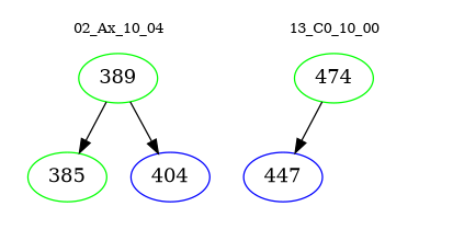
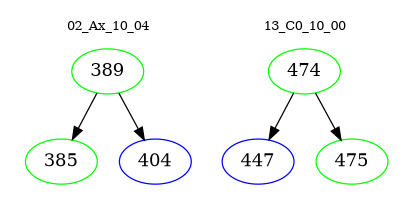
  digraph {
    node [color=green]
    edge [color=black]
    n1 [label=389]
    n2 [label=385]
    n3 [color=blue label=404]
    n4 [label=474]
    n5 [color=blue label=447]
+   n6 [label=475]
    subgraph cluster_1 {
      color=white
      fontsize=10
      label="02_Ax_10_04"
      n1
      n2
      n3
    }
    subgraph cluster_2 {
      color=white
      fontsize=10
      label="13_C0_10_00"
      n4
      n5
+     n6
    }
    n1 -> n2
    n1 -> n3
    n4 -> n5
+   n4 -> n6
  }
